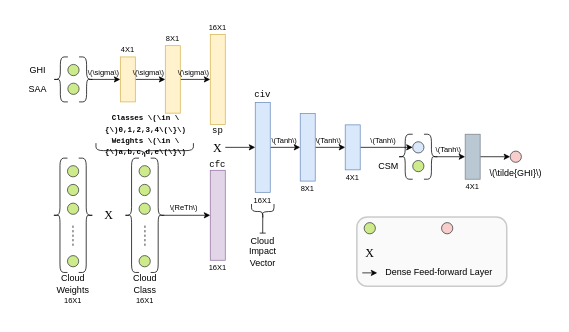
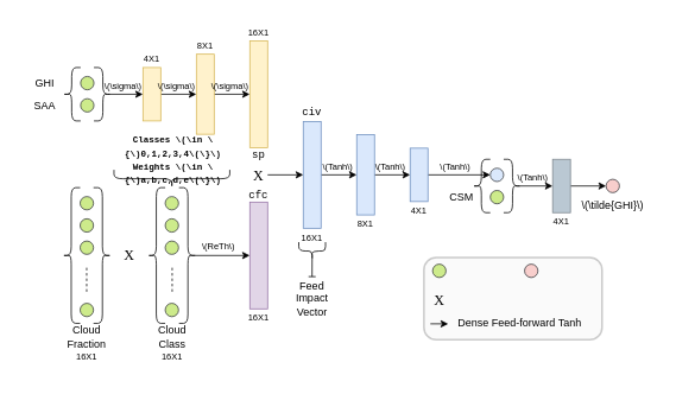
  <mxCell id="0" />
  <mxCell id="1" parent="0" />
  <mxCell id="2" value="" style="rounded=0;whiteSpace=wrap;html=1;strokeColor=none;" parent="1" vertex="1"><mxGeometry x="30" width="680" height="400" as="geometry" y="20" /></mxCell>
  <mxCell id="3" value="" style="rounded=1;whiteSpace=wrap;html=1;opacity=20;strokeWidth=2;fillColor=#E6E6E6;" parent="1" vertex="1"><mxGeometry x="475.5" y="288.5" width="200" height="92.5" as="geometry" /></mxCell>
  <mxCell id="4" value="" style="shape=curlyBracket;whiteSpace=wrap;html=1;rounded=1;labelPosition=left;verticalLabelPosition=middle;align=right;verticalAlign=middle;" parent="1" vertex="1"><mxGeometry x="70" y="75" width="20" height="60" as="geometry" /></mxCell>
  <mxCell id="5" style="edgeStyle=orthogonalEdgeStyle;rounded=0;orthogonalLoop=1;jettySize=auto;html=1;exitX=0.1;exitY=0.5;exitDx=0;exitDy=0;exitPerimeter=0;entryX=0;entryY=0.5;entryDx=0;entryDy=0;" parent="1" source="6" target="12" edge="1"><mxGeometry relative="1" as="geometry" /></mxCell>
  <mxCell id="6" value="" style="shape=curlyBracket;whiteSpace=wrap;html=1;rounded=1;flipH=1;labelPosition=right;verticalLabelPosition=middle;align=left;verticalAlign=middle;" parent="1" vertex="1"><mxGeometry x="105" y="75" width="20" height="60" as="geometry" /></mxCell>
  <mxCell id="7" value="" style="ellipse;whiteSpace=wrap;html=1;aspect=fixed;fillColor=#cdeb8b;strokeColor=#36393d;" parent="1" vertex="1"><mxGeometry x="90" y="85" width="15" height="15" as="geometry" /></mxCell>
  <mxCell id="8" value="" style="ellipse;whiteSpace=wrap;html=1;aspect=fixed;fillColor=#cdeb8b;strokeColor=#36393d;" parent="1" vertex="1"><mxGeometry x="90" y="110" width="15" height="15" as="geometry" /></mxCell>
  <mxCell id="9" value="GHI" style="text;html=1;strokeColor=none;fillColor=none;align=center;verticalAlign=middle;whiteSpace=wrap;rounded=0;" parent="1" vertex="1"><mxGeometry x="20" y="77.5" width="60" height="30" as="geometry" /></mxCell>
  <mxCell id="10" value="SAA" style="text;html=1;strokeColor=none;fillColor=none;align=center;verticalAlign=middle;whiteSpace=wrap;rounded=0;" parent="1" vertex="1"><mxGeometry x="20" y="102.5" width="60" height="30" as="geometry" /></mxCell>
  <mxCell id="11" style="edgeStyle=orthogonalEdgeStyle;rounded=0;orthogonalLoop=1;jettySize=auto;html=1;exitX=1;exitY=0.5;exitDx=0;exitDy=0;entryX=0;entryY=0.5;entryDx=0;entryDy=0;" parent="1" source="12" target="14" edge="1"><mxGeometry relative="1" as="geometry" /></mxCell>
  <mxCell id="12" value="" style="rounded=0;whiteSpace=wrap;html=1;fillColor=#fff2cc;strokeColor=#d6b656;" parent="1" vertex="1"><mxGeometry x="160" y="75" width="20" height="60" as="geometry" /></mxCell>
  <mxCell id="13" style="edgeStyle=orthogonalEdgeStyle;rounded=0;orthogonalLoop=1;jettySize=auto;html=1;exitX=1;exitY=0.5;exitDx=0;exitDy=0;entryX=0;entryY=0.5;entryDx=0;entryDy=0;" parent="1" source="14" target="15" edge="1"><mxGeometry relative="1" as="geometry" /></mxCell>
  <mxCell id="14" value="" style="rounded=0;whiteSpace=wrap;html=1;fillColor=#fff2cc;strokeColor=#d6b656;" parent="1" vertex="1"><mxGeometry x="220" y="60" width="20" height="90" as="geometry" /></mxCell>
  <mxCell id="15" value="" style="rounded=0;whiteSpace=wrap;html=1;fillColor=#fff2cc;strokeColor=#d6b656;" parent="1" vertex="1"><mxGeometry x="280" y="45" width="20" height="120" as="geometry" /></mxCell>
  <mxCell id="16" value="&lt;font style=&quot;font-size: 10px;&quot;&gt;4X1&lt;/font&gt;" style="text;html=1;strokeColor=none;fillColor=none;align=center;verticalAlign=middle;whiteSpace=wrap;rounded=0;" parent="1" vertex="1"><mxGeometry x="140" y="55" width="60" height="20" as="geometry" /></mxCell>
  <mxCell id="17" value="&lt;font style=&quot;font-size: 10px;&quot;&gt;8X1&lt;/font&gt;" style="text;html=1;strokeColor=none;fillColor=none;align=center;verticalAlign=middle;whiteSpace=wrap;rounded=0;" parent="1" vertex="1"><mxGeometry x="200" y="40" width="60" height="20" as="geometry" /></mxCell>
  <mxCell id="18" value="&lt;font style=&quot;font-size: 10px;&quot;&gt;16X1&lt;/font&gt;" style="text;html=1;strokeColor=none;fillColor=none;align=center;verticalAlign=middle;whiteSpace=wrap;rounded=0;" parent="1" vertex="1"><mxGeometry x="260" y="25" width="60" height="20" as="geometry" /></mxCell>
  <mxCell id="19" value="&lt;font style=&quot;font-size: 10px;&quot;&gt;\(\sigma\)&lt;/font&gt;" style="text;html=1;strokeColor=none;fillColor=none;align=center;verticalAlign=middle;whiteSpace=wrap;rounded=0;" parent="1" vertex="1"><mxGeometry x="107.5" y="85" width="60" height="20" as="geometry" /></mxCell>
  <mxCell id="20" value="&lt;font style=&quot;font-size: 10px;&quot;&gt;\(\sigma\)&lt;/font&gt;" style="text;html=1;strokeColor=none;fillColor=none;align=center;verticalAlign=middle;whiteSpace=wrap;rounded=0;" parent="1" vertex="1"><mxGeometry x="167.5" y="85" width="60" height="20" as="geometry" /></mxCell>
  <mxCell id="21" value="&lt;span style=&quot;font-size: 10px;&quot;&gt;\(\sigma\)&lt;/span&gt;" style="text;html=1;strokeColor=none;fillColor=none;align=center;verticalAlign=middle;whiteSpace=wrap;rounded=0;" parent="1" vertex="1"><mxGeometry x="227.5" y="85" width="60" height="20" as="geometry" /></mxCell>
  <mxCell id="22" value="" style="shape=curlyBracket;whiteSpace=wrap;html=1;rounded=1;labelPosition=left;verticalLabelPosition=middle;align=right;verticalAlign=middle;" parent="1" vertex="1"><mxGeometry x="69.5" y="210" width="20" height="152.5" as="geometry" /></mxCell>
  <mxCell id="23" value="" style="shape=curlyBracket;whiteSpace=wrap;html=1;rounded=1;flipH=1;labelPosition=right;verticalLabelPosition=middle;align=left;verticalAlign=middle;" parent="1" vertex="1"><mxGeometry x="104.5" y="210" width="20" height="152.5" as="geometry" /></mxCell>
  <mxCell id="24" value="" style="ellipse;whiteSpace=wrap;html=1;aspect=fixed;fillColor=#cdeb8b;strokeColor=#36393d;" parent="1" vertex="1"><mxGeometry x="89.5" y="220" width="15" height="15" as="geometry" /></mxCell>
  <mxCell id="25" value="" style="ellipse;whiteSpace=wrap;html=1;aspect=fixed;fillColor=#cdeb8b;strokeColor=#36393d;" parent="1" vertex="1"><mxGeometry x="89.5" y="245" width="15" height="15" as="geometry" /></mxCell>
  <mxCell id="26" value="" style="ellipse;whiteSpace=wrap;html=1;aspect=fixed;fillColor=#cdeb8b;strokeColor=#36393d;" parent="1" vertex="1"><mxGeometry x="89.5" y="270" width="15" height="15" as="geometry" /></mxCell>
  <mxCell id="27" value="" style="endArrow=none;dashed=1;html=1;rounded=0;" parent="1" edge="1"><mxGeometry width="50" height="50" relative="1" as="geometry"><mxPoint x="96.84" y="300" as="sourcePoint" /><mxPoint x="96.84" y="330" as="targetPoint" /></mxGeometry></mxCell>
  <mxCell id="28" value="" style="ellipse;whiteSpace=wrap;html=1;aspect=fixed;fillColor=#cdeb8b;strokeColor=#36393d;" parent="1" vertex="1"><mxGeometry x="89.5" y="340" width="15" height="15" as="geometry" /></mxCell>
  <mxCell id="29" value="" style="shape=curlyBracket;whiteSpace=wrap;html=1;rounded=1;labelPosition=left;verticalLabelPosition=middle;align=right;verticalAlign=middle;" parent="1" vertex="1"><mxGeometry x="165" y="210" width="20" height="152.5" as="geometry" /></mxCell>
  <mxCell id="30" style="edgeStyle=orthogonalEdgeStyle;rounded=0;orthogonalLoop=1;jettySize=auto;html=1;exitX=0.1;exitY=0.5;exitDx=0;exitDy=0;exitPerimeter=0;entryX=0;entryY=0.5;entryDx=0;entryDy=0;" parent="1" source="31" target="42" edge="1"><mxGeometry relative="1" as="geometry"><mxPoint x="256" y="286.25" as="targetPoint" /></mxGeometry></mxCell>
  <mxCell id="31" value="" style="shape=curlyBracket;whiteSpace=wrap;html=1;rounded=1;flipH=1;labelPosition=right;verticalLabelPosition=middle;align=left;verticalAlign=middle;" parent="1" vertex="1"><mxGeometry x="200.5" y="210" width="20" height="152.5" as="geometry" /></mxCell>
  <mxCell id="32" value="" style="ellipse;whiteSpace=wrap;html=1;aspect=fixed;fillColor=#cdeb8b;strokeColor=#36393d;" parent="1" vertex="1"><mxGeometry x="185" y="220" width="15" height="15" as="geometry" /></mxCell>
  <mxCell id="33" value="" style="ellipse;whiteSpace=wrap;html=1;aspect=fixed;fillColor=#cdeb8b;strokeColor=#36393d;" parent="1" vertex="1"><mxGeometry x="185" y="245" width="15" height="15" as="geometry" /></mxCell>
  <mxCell id="34" value="" style="ellipse;whiteSpace=wrap;html=1;aspect=fixed;fillColor=#cdeb8b;strokeColor=#36393d;" parent="1" vertex="1"><mxGeometry x="185" y="270" width="15" height="15" as="geometry" /></mxCell>
  <mxCell id="35" value="" style="endArrow=none;dashed=1;html=1;rounded=0;" parent="1" edge="1"><mxGeometry width="50" height="50" relative="1" as="geometry"><mxPoint x="192.84" y="300" as="sourcePoint" /><mxPoint x="192.84" y="330" as="targetPoint" /></mxGeometry></mxCell>
  <mxCell id="36" value="" style="ellipse;whiteSpace=wrap;html=1;aspect=fixed;fillColor=#cdeb8b;strokeColor=#36393d;" parent="1" vertex="1"><mxGeometry x="185" y="340" width="15" height="15" as="geometry" /></mxCell>
  <mxCell id="37" value="&lt;font style=&quot;font-size: 16px;&quot; face=&quot;Lucida Console&quot;&gt;X&lt;/font&gt;" style="text;html=1;strokeColor=none;fillColor=none;align=center;verticalAlign=middle;whiteSpace=wrap;rounded=0;" parent="1" vertex="1"><mxGeometry x="115" y="271.25" width="60" height="30" as="geometry" /></mxCell>
- <mxCell id="38" value="Cloud Weights" style="text;html=1;strokeColor=none;fillColor=none;align=center;verticalAlign=middle;whiteSpace=wrap;rounded=0;" parent="1" vertex="1"><mxGeometry x="67" y="362.5" width="60" height="30" as="geometry" /></mxCell>
+ <mxCell id="38" value="Cloud Fraction" style="text;html=1;strokeColor=none;fillColor=none;align=center;verticalAlign=middle;whiteSpace=wrap;rounded=0;" parent="1" vertex="1"><mxGeometry x="67" y="362.5" width="60" height="30" as="geometry" /></mxCell>
  <mxCell id="39" value="Cloud Class" style="text;html=1;strokeColor=none;fillColor=none;align=center;verticalAlign=middle;whiteSpace=wrap;rounded=0;" parent="1" vertex="1"><mxGeometry x="162.5" y="362.5" width="60" height="30" as="geometry" /></mxCell>
  <mxCell id="40" value="&lt;font style=&quot;font-size: 10px;&quot; face=&quot;Courier New&quot;&gt;&lt;b&gt;Classes \(\in \{\)0,1,2,3,4\(\}\)&lt;br&gt;Weights \(\in \{\)a,b,c,d,e\(\}\)&lt;/b&gt;&lt;/font&gt;" style="text;html=1;strokeColor=none;fillColor=none;align=center;verticalAlign=middle;whiteSpace=wrap;rounded=0;" parent="1" vertex="1"><mxGeometry x="128.5" y="162.5" width="130" height="30" as="geometry" /></mxCell>
  <mxCell id="41" value="" style="shape=curlyBracket;whiteSpace=wrap;html=1;rounded=1;labelPosition=left;verticalLabelPosition=middle;align=right;verticalAlign=middle;direction=north;" parent="1" vertex="1"><mxGeometry x="127.5" y="190" width="130" height="20" as="geometry" /></mxCell>
  <mxCell id="42" value="" style="rounded=0;whiteSpace=wrap;html=1;fillColor=#e1d5e7;strokeColor=#9673a6;" parent="1" vertex="1"><mxGeometry x="280" y="226.25" width="20" height="120" as="geometry" /></mxCell>
  <mxCell id="43" value="&lt;font style=&quot;font-size: 10px;&quot;&gt;16X1&lt;/font&gt;" style="text;html=1;strokeColor=none;fillColor=none;align=center;verticalAlign=middle;whiteSpace=wrap;rounded=0;" parent="1" vertex="1"><mxGeometry x="259.5" y="346.25" width="60" height="20" as="geometry" /></mxCell>
  <mxCell id="44" value="&lt;font style=&quot;font-size: 10px;&quot;&gt;16X1&lt;/font&gt;" style="text;html=1;strokeColor=none;fillColor=none;align=center;verticalAlign=middle;whiteSpace=wrap;rounded=0;" parent="1" vertex="1"><mxGeometry x="67" y="390" width="60" height="20" as="geometry" /></mxCell>
  <mxCell id="45" value="&lt;font style=&quot;font-size: 10px;&quot;&gt;16X1&lt;/font&gt;" style="text;html=1;strokeColor=none;fillColor=none;align=center;verticalAlign=middle;whiteSpace=wrap;rounded=0;" parent="1" vertex="1"><mxGeometry x="162.5" y="390" width="60" height="20" as="geometry" /></mxCell>
  <mxCell id="46" value="&lt;font style=&quot;font-size: 10px;&quot;&gt;\(ReTh\)&lt;/font&gt;" style="text;html=1;strokeColor=none;fillColor=none;align=center;verticalAlign=middle;whiteSpace=wrap;rounded=0;" parent="1" vertex="1"><mxGeometry x="215" y="266.25" width="60" height="20" as="geometry" /></mxCell>
  <mxCell id="47" style="edgeStyle=orthogonalEdgeStyle;rounded=0;orthogonalLoop=1;jettySize=auto;html=1;exitX=1;exitY=0.5;exitDx=0;exitDy=0;entryX=0;entryY=0.5;entryDx=0;entryDy=0;" parent="1" source="48" target="50" edge="1"><mxGeometry relative="1" as="geometry" /></mxCell>
  <mxCell id="48" value="&lt;font style=&quot;font-size: 16px;&quot; face=&quot;Lucida Console&quot;&gt;X&lt;/font&gt;" style="text;html=1;strokeColor=none;fillColor=none;align=center;verticalAlign=middle;whiteSpace=wrap;rounded=0;" parent="1" vertex="1"><mxGeometry x="280" y="180.625" width="20" height="30" as="geometry" /></mxCell>
  <mxCell id="49" style="edgeStyle=orthogonalEdgeStyle;rounded=0;orthogonalLoop=1;jettySize=auto;html=1;exitX=1;exitY=0.5;exitDx=0;exitDy=0;entryX=0;entryY=0.5;entryDx=0;entryDy=0;" parent="1" source="50" target="53" edge="1"><mxGeometry relative="1" as="geometry" /></mxCell>
  <mxCell id="50" value="" style="rounded=0;whiteSpace=wrap;html=1;fillColor=#dae8fc;strokeColor=#6c8ebf;" parent="1" vertex="1"><mxGeometry x="340" y="135.625" width="20" height="120" as="geometry" /></mxCell>
  <mxCell id="51" value="&lt;font style=&quot;font-size: 10px;&quot;&gt;16X1&lt;/font&gt;" style="text;html=1;strokeColor=none;fillColor=none;align=center;verticalAlign=middle;whiteSpace=wrap;rounded=0;" parent="1" vertex="1"><mxGeometry x="320" y="255.625" width="60" height="20" as="geometry" /></mxCell>
  <mxCell id="52" style="edgeStyle=orthogonalEdgeStyle;rounded=0;orthogonalLoop=1;jettySize=auto;html=1;exitX=1;exitY=0.5;exitDx=0;exitDy=0;entryX=0;entryY=0.5;entryDx=0;entryDy=0;" parent="1" source="53" target="57" edge="1"><mxGeometry relative="1" as="geometry" /></mxCell>
  <mxCell id="53" value="" style="rounded=0;whiteSpace=wrap;html=1;fillColor=#dae8fc;strokeColor=#6c8ebf;" parent="1" vertex="1"><mxGeometry x="400" y="150.625" width="20" height="90" as="geometry" /></mxCell>
  <mxCell id="54" value="&lt;font style=&quot;font-size: 10px;&quot;&gt;8X1&lt;/font&gt;" style="text;html=1;strokeColor=none;fillColor=none;align=center;verticalAlign=middle;whiteSpace=wrap;rounded=0;" parent="1" vertex="1"><mxGeometry x="380" y="240.625" width="60" height="20" as="geometry" /></mxCell>
  <mxCell id="55" value="&lt;font style=&quot;font-size: 10px;&quot;&gt;\(Tanh\)&lt;/font&gt;" style="text;html=1;strokeColor=none;fillColor=none;align=center;verticalAlign=middle;whiteSpace=wrap;rounded=0;" parent="1" vertex="1"><mxGeometry x="348.5" y="175.625" width="60" height="20" as="geometry" /></mxCell>
  <mxCell id="56" style="edgeStyle=orthogonalEdgeStyle;rounded=0;orthogonalLoop=1;jettySize=auto;html=1;exitX=1;exitY=0.5;exitDx=0;exitDy=0;entryX=0;entryY=0.5;entryDx=0;entryDy=0;" parent="1" source="57" target="63" edge="1"><mxGeometry relative="1" as="geometry" /></mxCell>
  <mxCell id="57" value="" style="rounded=0;whiteSpace=wrap;html=1;fillColor=#dae8fc;strokeColor=#6c8ebf;" parent="1" vertex="1"><mxGeometry x="460" y="165.625" width="20" height="60" as="geometry" /></mxCell>
  <mxCell id="58" value="&lt;font style=&quot;font-size: 10px;&quot;&gt;4X1&lt;/font&gt;" style="text;html=1;strokeColor=none;fillColor=none;align=center;verticalAlign=middle;whiteSpace=wrap;rounded=0;" parent="1" vertex="1"><mxGeometry x="440" y="225.625" width="60" height="20" as="geometry" /></mxCell>
  <mxCell id="59" value="&lt;font style=&quot;font-size: 10px;&quot;&gt;\(Tanh\)&lt;/font&gt;" style="text;html=1;strokeColor=none;fillColor=none;align=center;verticalAlign=middle;whiteSpace=wrap;rounded=0;" parent="1" vertex="1"><mxGeometry x="407.5" y="175.625" width="60" height="20" as="geometry" /></mxCell>
  <mxCell id="60" value="" style="shape=curlyBracket;whiteSpace=wrap;html=1;rounded=1;labelPosition=left;verticalLabelPosition=middle;align=right;verticalAlign=middle;" parent="1" vertex="1"><mxGeometry x="530" y="178.125" width="20" height="60" as="geometry" /></mxCell>
  <mxCell id="61" style="edgeStyle=orthogonalEdgeStyle;rounded=0;orthogonalLoop=1;jettySize=auto;html=1;exitX=0.1;exitY=0.5;exitDx=0;exitDy=0;exitPerimeter=0;entryX=0;entryY=0.5;entryDx=0;entryDy=0;" parent="1" source="62" target="68" edge="1"><mxGeometry relative="1" as="geometry" /></mxCell>
  <mxCell id="62" value="" style="shape=curlyBracket;whiteSpace=wrap;html=1;rounded=1;flipH=1;labelPosition=right;verticalLabelPosition=middle;align=left;verticalAlign=middle;" parent="1" vertex="1"><mxGeometry x="565" y="178.125" width="20" height="60" as="geometry" /></mxCell>
  <mxCell id="63" value="" style="ellipse;whiteSpace=wrap;html=1;aspect=fixed;fillColor=#DAE8FC;strokeColor=#36393d;" parent="1" vertex="1"><mxGeometry x="550" y="188.125" width="15" height="15" as="geometry" /></mxCell>
  <mxCell id="64" value="" style="ellipse;whiteSpace=wrap;html=1;aspect=fixed;fillColor=#cdeb8b;strokeColor=#36393d;" parent="1" vertex="1"><mxGeometry x="550" y="213.125" width="15" height="15" as="geometry" /></mxCell>
  <mxCell id="65" value="CSM" style="text;html=1;strokeColor=none;fillColor=none;align=center;verticalAlign=middle;whiteSpace=wrap;rounded=0;" parent="1" vertex="1"><mxGeometry x="488" y="205.625" width="60" height="30" as="geometry" /></mxCell>
  <mxCell id="66" value="&lt;font style=&quot;font-size: 10px;&quot;&gt;\(Tanh\)&lt;/font&gt;" style="text;html=1;strokeColor=none;fillColor=none;align=center;verticalAlign=middle;whiteSpace=wrap;rounded=0;" parent="1" vertex="1"><mxGeometry x="481" y="175.625" width="60" height="20" as="geometry" /></mxCell>
  <mxCell id="67" style="edgeStyle=orthogonalEdgeStyle;rounded=0;orthogonalLoop=1;jettySize=auto;html=1;exitX=1;exitY=0.5;exitDx=0;exitDy=0;entryX=0;entryY=0.5;entryDx=0;entryDy=0;" parent="1" source="68" target="71" edge="1"><mxGeometry relative="1" as="geometry" /></mxCell>
  <mxCell id="68" value="" style="rounded=0;whiteSpace=wrap;html=1;fillColor=#bac8d3;strokeColor=#7C858C;" parent="1" vertex="1"><mxGeometry x="620" y="178.125" width="20" height="60" as="geometry" /></mxCell>
  <mxCell id="69" value="&lt;font style=&quot;font-size: 10px;&quot;&gt;4X1&lt;/font&gt;" style="text;html=1;strokeColor=none;fillColor=none;align=center;verticalAlign=middle;whiteSpace=wrap;rounded=0;" parent="1" vertex="1"><mxGeometry x="600" y="238.125" width="60" height="20" as="geometry" /></mxCell>
  <mxCell id="70" value="&lt;font style=&quot;font-size: 10px;&quot;&gt;\(Tanh\)&lt;/font&gt;" style="text;html=1;strokeColor=none;fillColor=none;align=center;verticalAlign=middle;whiteSpace=wrap;rounded=0;" parent="1" vertex="1"><mxGeometry x="567.5" y="188.125" width="60" height="20" as="geometry" /></mxCell>
  <mxCell id="71" value="" style="ellipse;whiteSpace=wrap;html=1;aspect=fixed;fillColor=#F8CECC;strokeColor=#36393d;" parent="1" vertex="1"><mxGeometry x="680" y="200.625" width="15" height="15" as="geometry" /></mxCell>
  <mxCell id="72" value="&lt;font style=&quot;font-size: 12px;&quot;&gt;\(\tilde{GHI}\)&lt;br&gt;&lt;/font&gt;" style="text;html=1;strokeColor=none;fillColor=none;align=center;verticalAlign=middle;whiteSpace=wrap;rounded=0;" parent="1" vertex="1"><mxGeometry x="638.12" y="215.62" width="98.75" height="30" as="geometry" /></mxCell>
  <mxCell id="73" value="" style="ellipse;whiteSpace=wrap;html=1;aspect=fixed;fillColor=#cdeb8b;strokeColor=#36393d;" parent="1" vertex="1"><mxGeometry x="485.25" y="296" width="15" height="15" as="geometry" /></mxCell>
  <mxCell id="74" value="" style="ellipse;whiteSpace=wrap;html=1;aspect=fixed;fillColor=#F8CECC;strokeColor=#36393d;" parent="1" vertex="1"><mxGeometry x="588.5" y="296" width="15" height="15" as="geometry" /></mxCell>
  <mxCell id="75" style="edgeStyle=orthogonalEdgeStyle;rounded=0;orthogonalLoop=1;jettySize=auto;html=1;exitX=0.1;exitY=0.5;exitDx=0;exitDy=0;exitPerimeter=0;endArrow=baseDash;endFill=0;" parent="1" source="76" edge="1"><mxGeometry relative="1" as="geometry"><mxPoint x="349.907" y="310" as="targetPoint" /></mxGeometry></mxCell>
  <mxCell id="76" value="" style="shape=curlyBracket;whiteSpace=wrap;html=1;rounded=1;labelPosition=left;verticalLabelPosition=middle;align=right;verticalAlign=middle;direction=north;" parent="1" vertex="1"><mxGeometry x="335" y="271.25" width="30" height="20" as="geometry" /></mxCell>
- <mxCell id="77" value="Cloud Impact Vector" style="text;html=1;strokeColor=none;fillColor=none;align=center;verticalAlign=middle;whiteSpace=wrap;rounded=0;" parent="1" vertex="1"><mxGeometry x="320" y="320" width="60" height="30" as="geometry" /></mxCell>
+ <mxCell id="77" value="Feed Impact Vector" style="text;html=1;strokeColor=none;fillColor=none;align=center;verticalAlign=middle;whiteSpace=wrap;rounded=0;" parent="1" vertex="1"><mxGeometry x="320" y="320" width="60" height="30" as="geometry" /></mxCell>
  <mxCell id="78" value="&lt;font style=&quot;font-size: 16px;&quot; face=&quot;Lucida Console&quot;&gt;X&lt;/font&gt;" style="text;html=1;strokeColor=none;fillColor=none;align=center;verticalAlign=middle;whiteSpace=wrap;rounded=0;" parent="1" vertex="1"><mxGeometry x="482.75" y="321" width="20" height="30" as="geometry" /></mxCell>
  <mxCell id="79" value="" style="endArrow=classic;html=1;rounded=0;" parent="1" edge="1"><mxGeometry width="50" height="50" relative="1" as="geometry"><mxPoint x="482.75" y="363.08" as="sourcePoint" /><mxPoint x="502.75" y="363.08" as="targetPoint" /></mxGeometry></mxCell>
- <mxCell id="80" value="Dense Feed-forward Layer" style="text;html=1;strokeColor=none;fillColor=none;align=left;verticalAlign=middle;whiteSpace=wrap;rounded=0;" parent="1" vertex="1"><mxGeometry x="511.75" y="353" width="156.25" height="20" as="geometry" /></mxCell>
+ <mxCell id="80" value="Dense Feed-forward Tanh" style="text;html=1;strokeColor=none;fillColor=none;align=left;verticalAlign=middle;whiteSpace=wrap;rounded=0;" parent="1" vertex="1"><mxGeometry x="511.75" y="353" width="156.25" height="20" as="geometry" /></mxCell>
  <mxCell id="81" value="&lt;font face=&quot;Courier New&quot;&gt;civ&lt;/font&gt;" style="text;html=1;strokeColor=none;fillColor=none;align=center;verticalAlign=middle;whiteSpace=wrap;rounded=0;" vertex="1" parent="1"><mxGeometry x="335" y="110" width="30" height="30" as="geometry" /></mxCell>
  <mxCell id="82" value="&lt;font face=&quot;Courier New&quot;&gt;sp&lt;/font&gt;" style="text;html=1;strokeColor=none;fillColor=none;align=center;verticalAlign=middle;whiteSpace=wrap;rounded=0;" vertex="1" parent="1"><mxGeometry x="280" y="158.13" width="20" height="30" as="geometry" /></mxCell>
  <mxCell id="83" value="&lt;font face=&quot;Courier New&quot;&gt;cfc&lt;/font&gt;" style="text;html=1;strokeColor=none;fillColor=none;align=center;verticalAlign=middle;whiteSpace=wrap;rounded=0;" vertex="1" parent="1"><mxGeometry x="275" y="203.13" width="30" height="30" as="geometry" /></mxCell>
